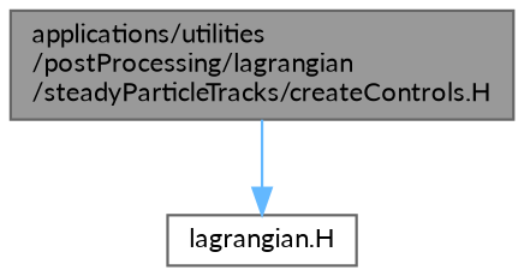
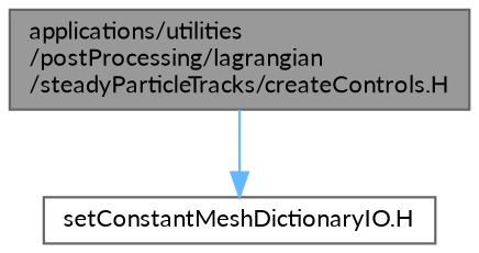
  digraph {
    fontname=Lato
    node [fontname=Lato fontsize=10 shape=box style=filled]
    n1 [color=gray40 fillcolor=grey60 fontcolor=black height=0.2 label="applications/utilities\l/postProcessing/lagrangian\l/steadyParticleTracks/createControls.H" width=0.4]
-   n2 [color=grey40 fillcolor=white height=0.2 label="lagrangian.H" width=0.4]
+   n2 [color=grey40 fillcolor=white height=0.2 label="setConstantMeshDictionaryIO.H" width=0.4]
    n1 -> n2 [color=steelblue1 fontname=Lato fontsize=10 labelfontname=Helvetica labelfontsize=10 style=solid]
  }
